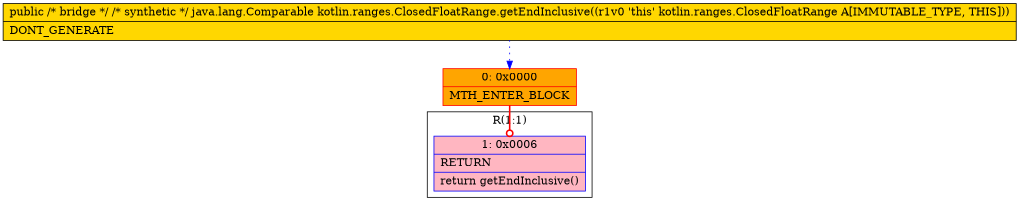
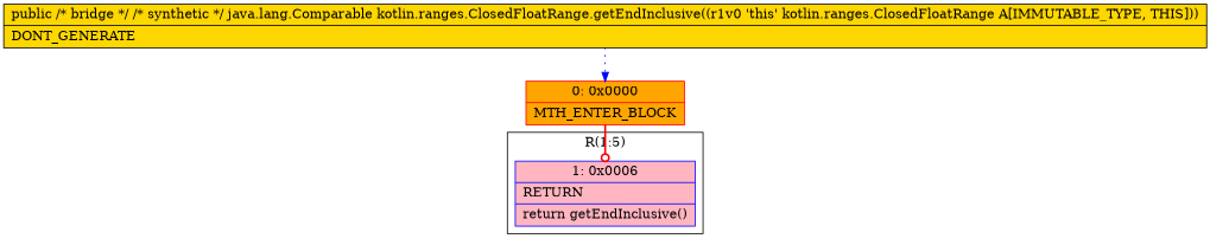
  digraph {
    node [shape=record style=filled]
    n1 [color=blue label="{1\:\ 0x0006|RETURN\l|return getEndInclusive()\l}" fillcolor=lightpink]
    n2 [color=red label="{0\:\ 0x0000|MTH_ENTER_BLOCK\l}" fillcolor=orange]
    n3 [label="{public \/* bridge *\/ \/* synthetic *\/ java.lang.Comparable kotlin.ranges.ClosedFloatRange.getEndInclusive((r1v0 'this' kotlin.ranges.ClosedFloatRange A[IMMUTABLE_TYPE, THIS]))  | DONT_GENERATE\l}" fillcolor=gold]
    subgraph cluster_1 {
-     label="R(1:1)"
+     label="R(1:5)"
      n1
    }
    n2 -> n1 [color=red style=bold arrowhead=odot]
    n3 -> n2 [color=blue style=dotted arrowhead=normal]
  }
